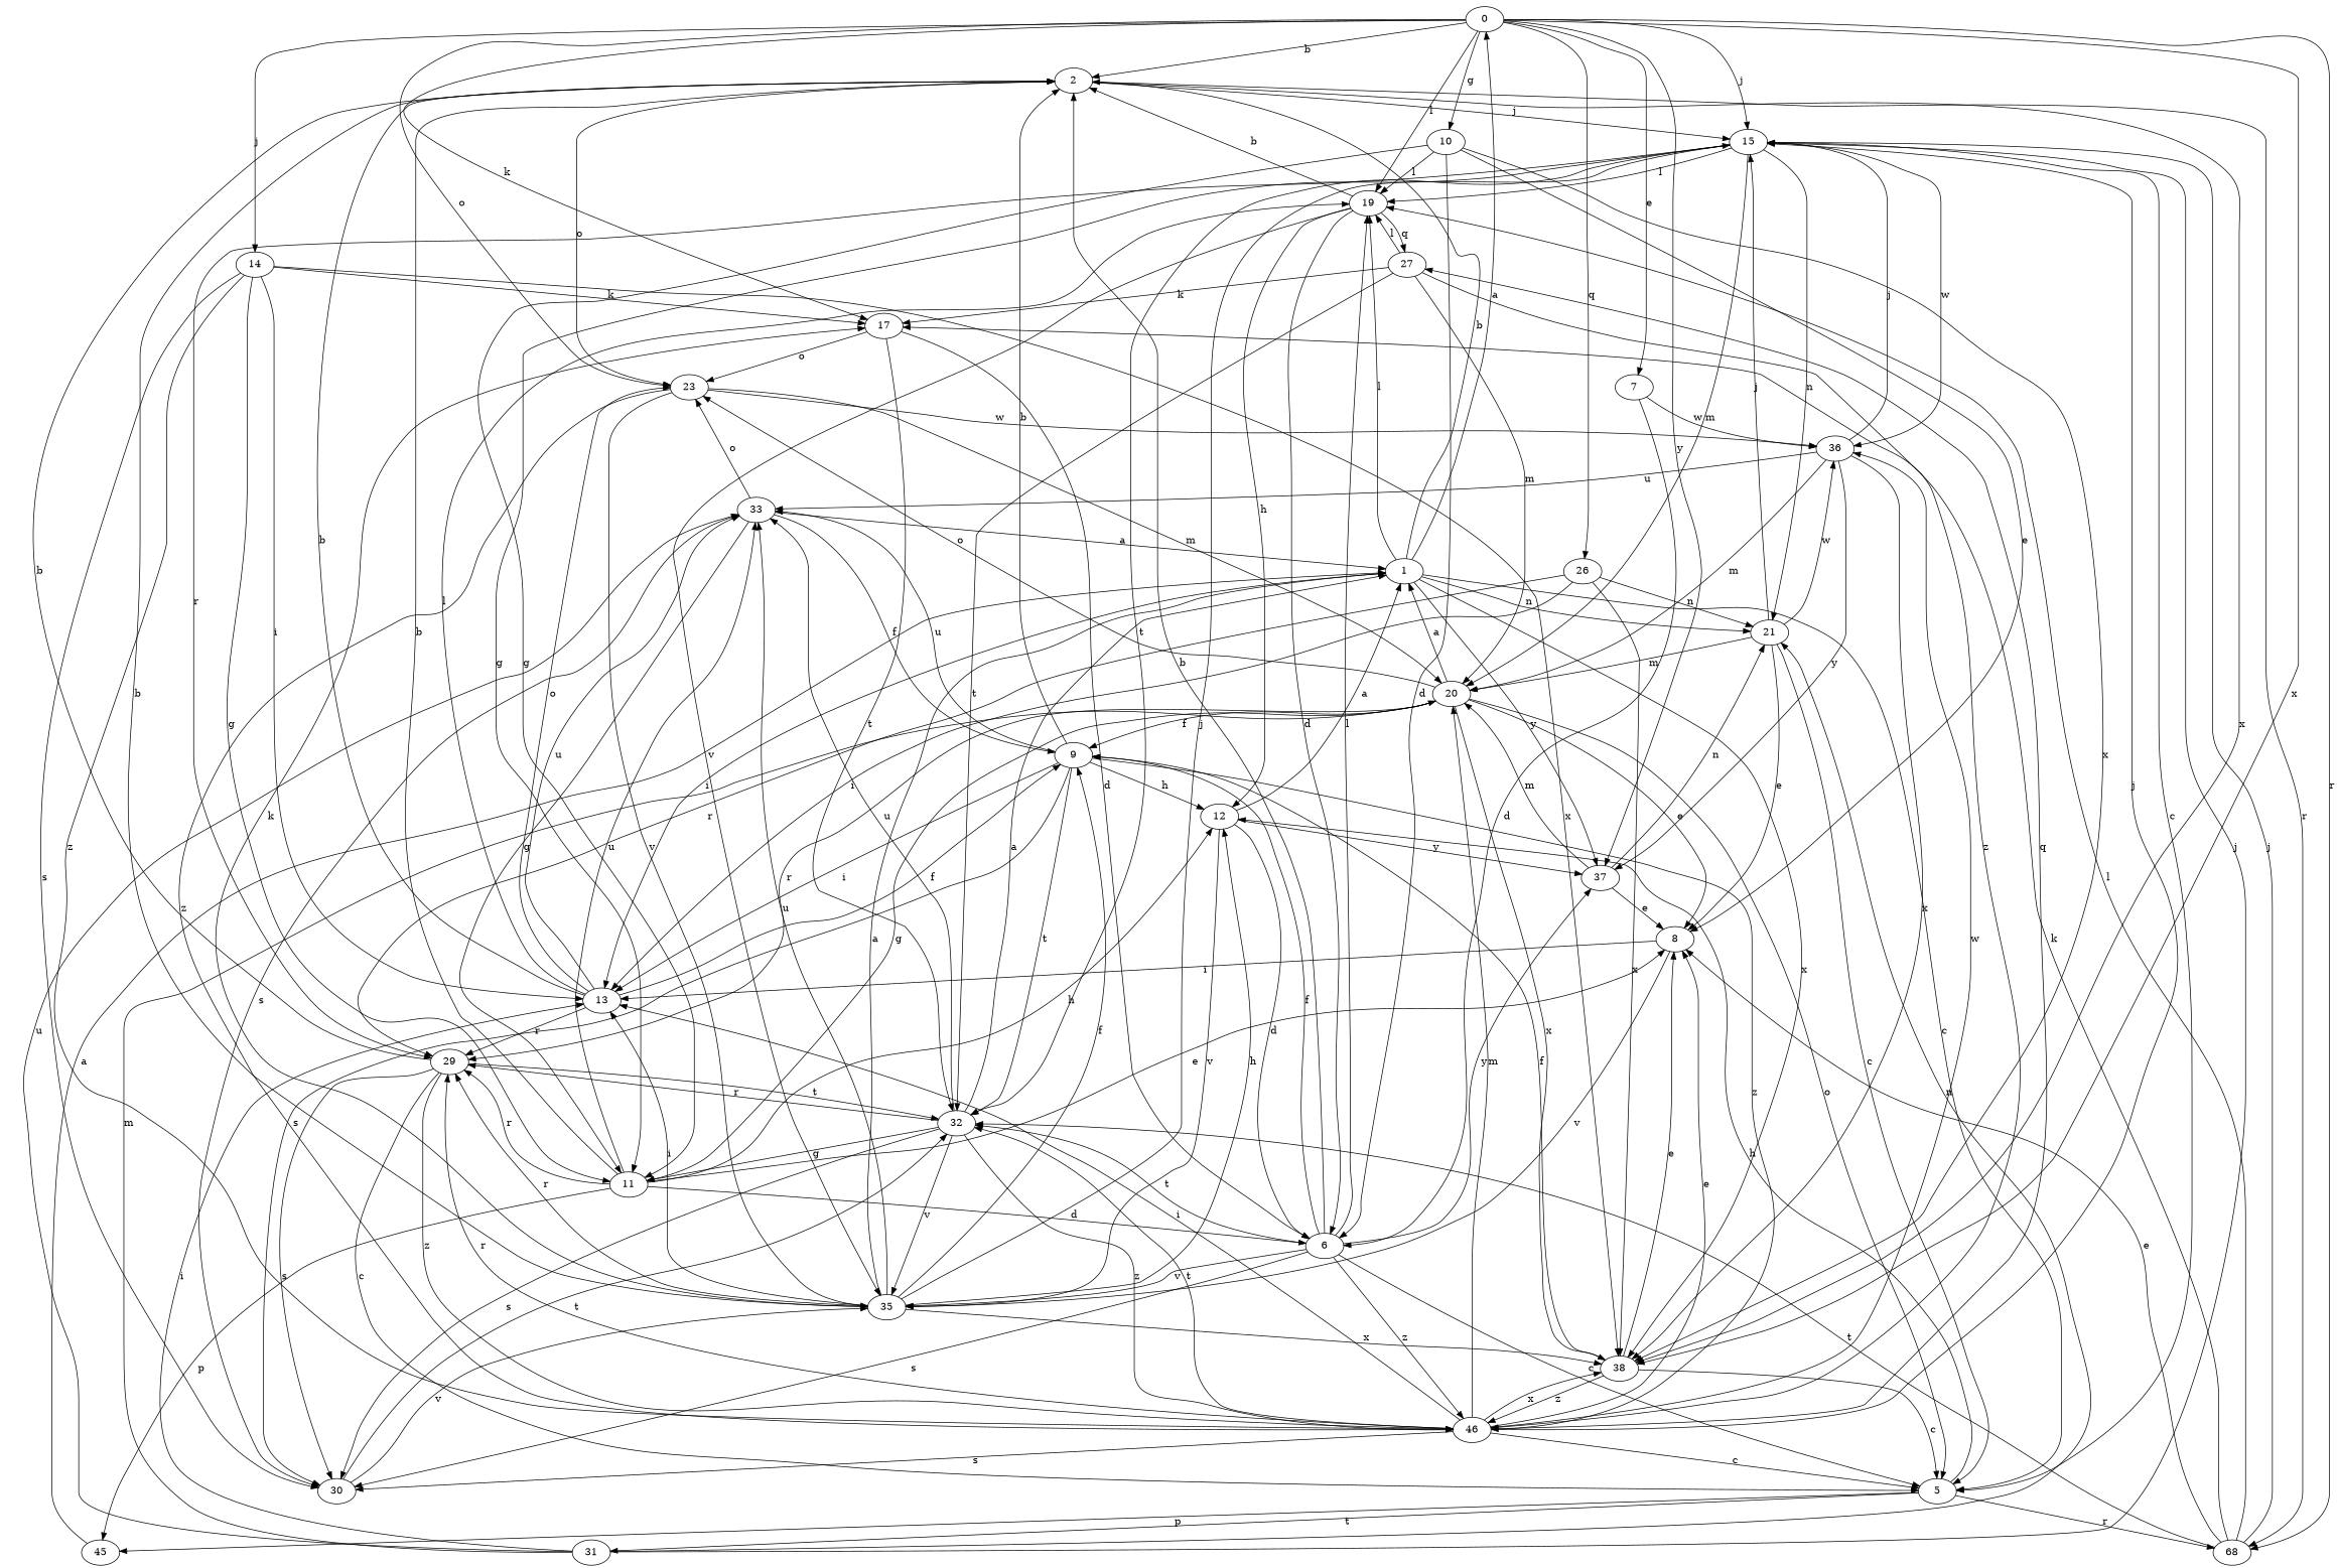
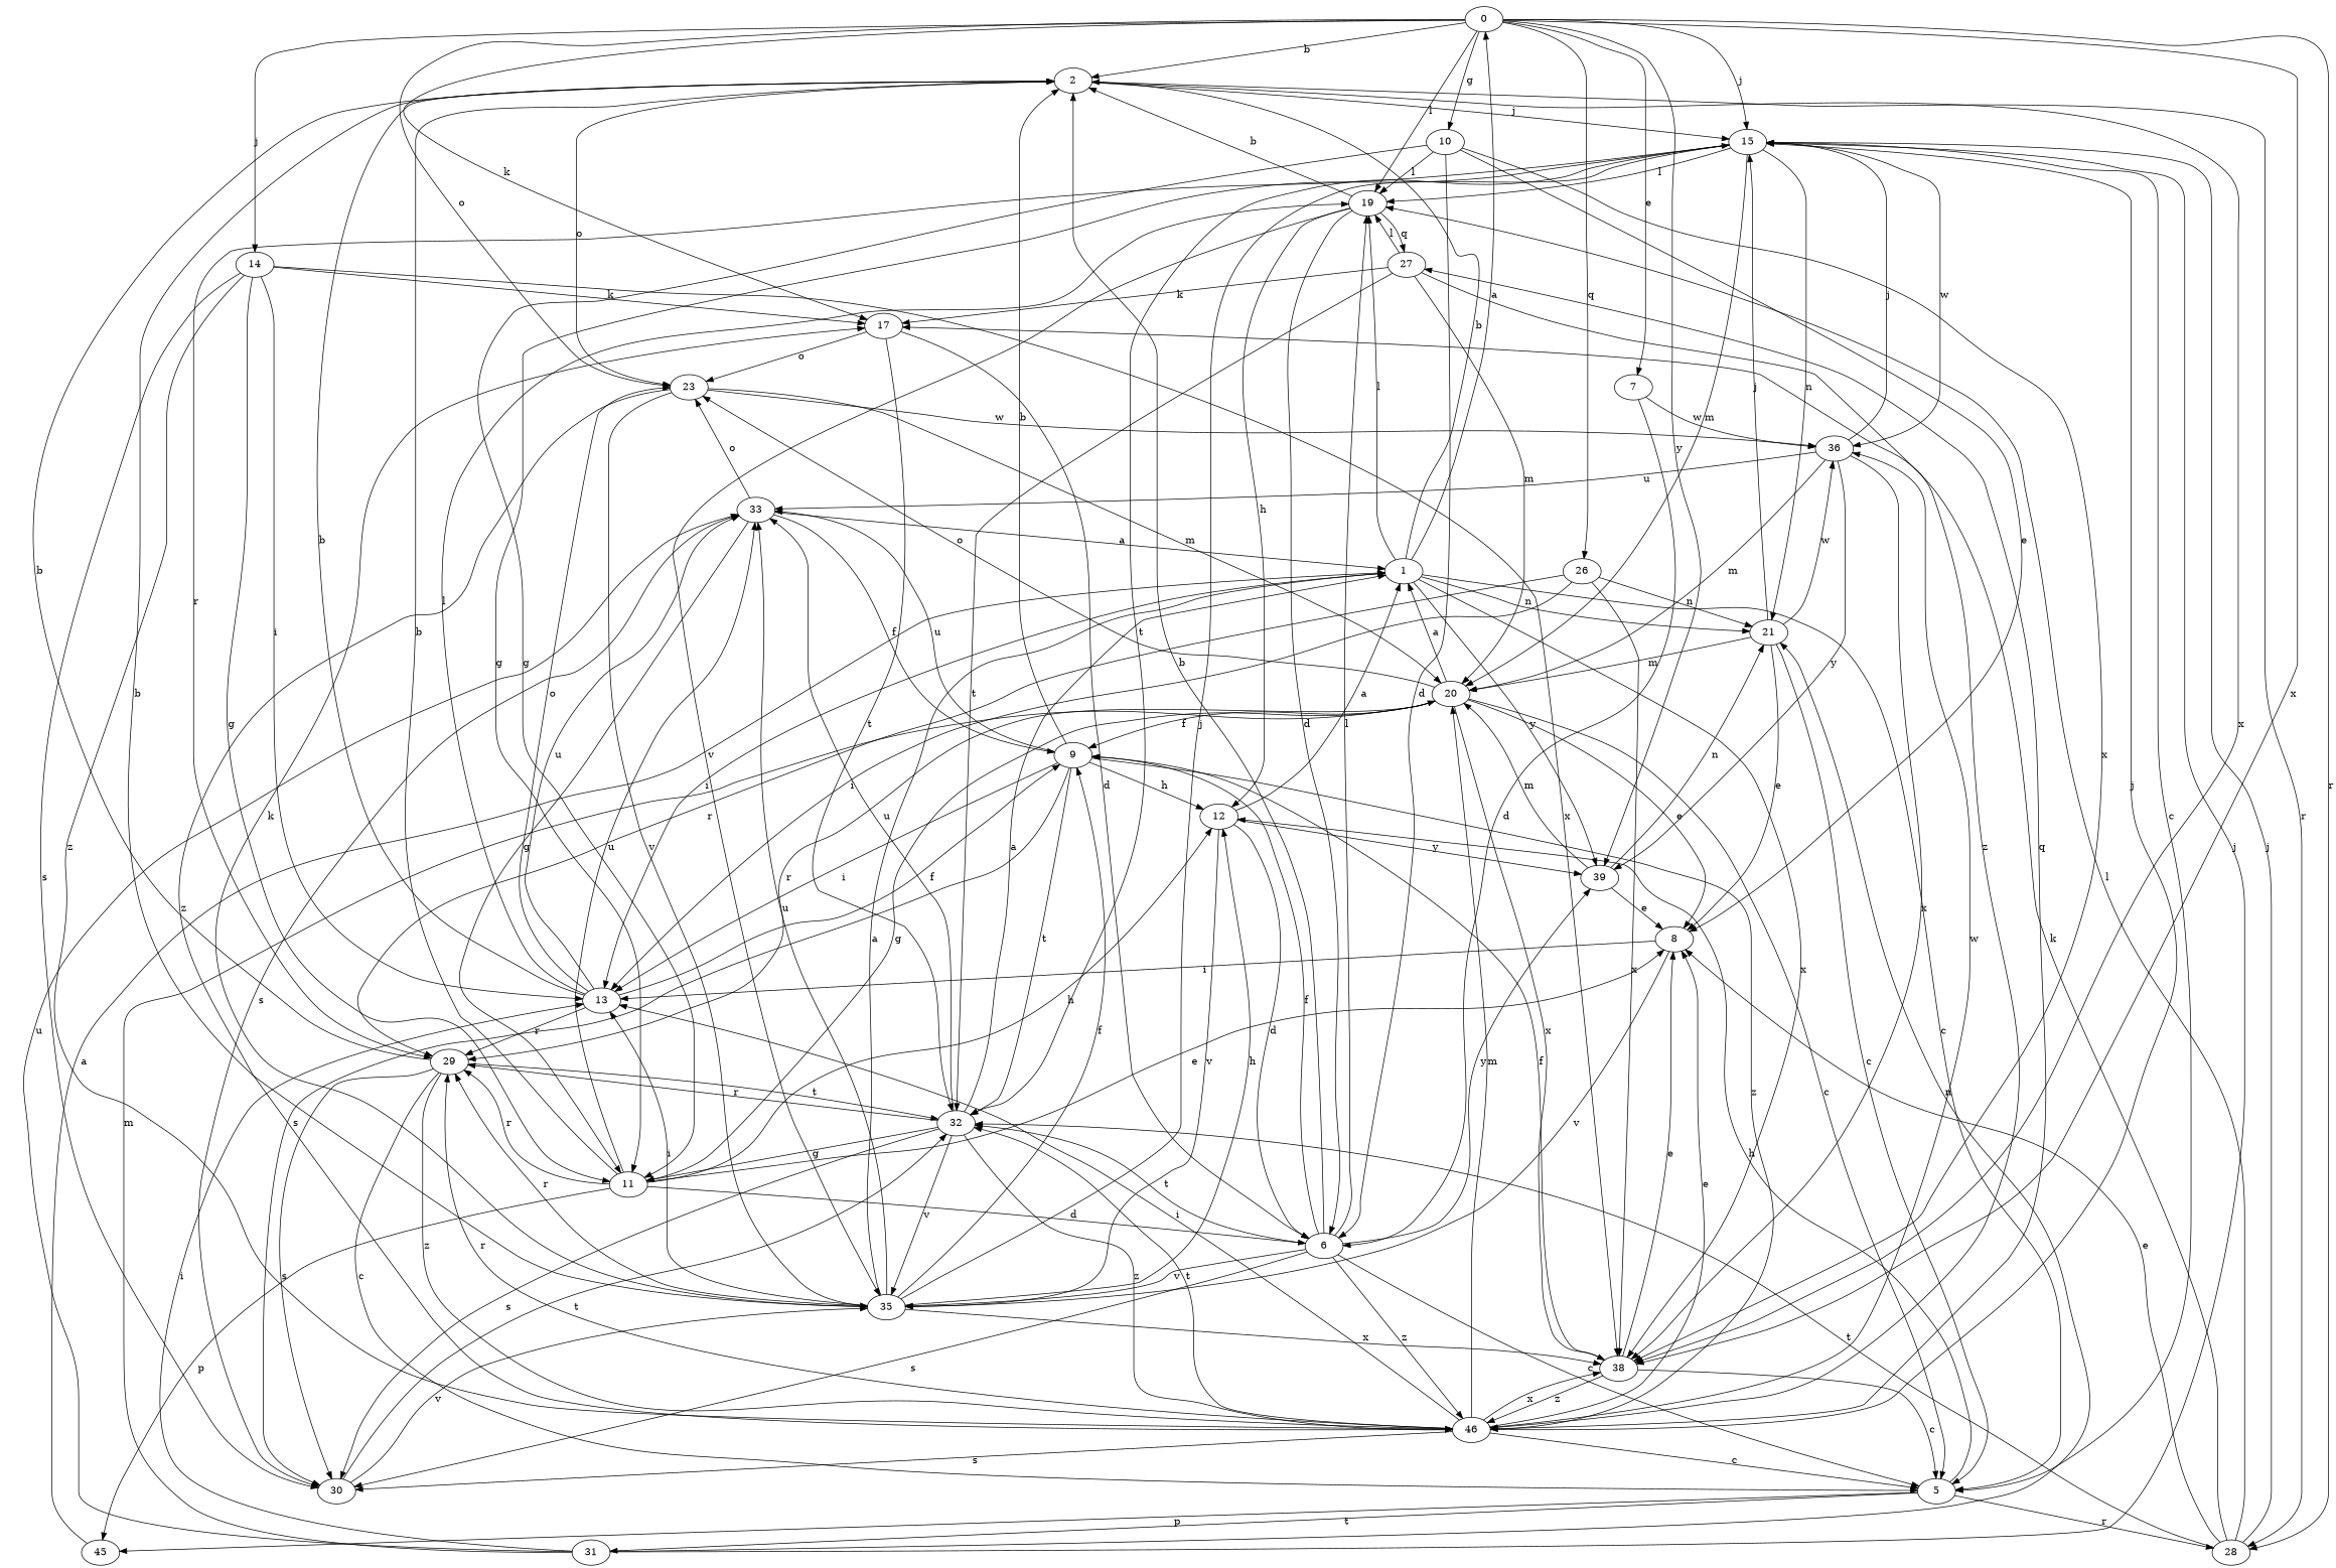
  strict digraph {
    0
    2
    7
    10
    14
    15
    17
    19
    23
    26
-   28 [label=68]
+   28
    38
-   39 [label=37]
+   39
    6
    36
    8
    11
    13
    30
    n20 [label=46]
    5
    21
    32
    29
    20
    35
    12
    27
    9
    1
    n31 [label=45]
    31
    33
    0 -> 2 [label=b]
    0 -> 7 [label=e]
    0 -> 10 [label=g]
    0 -> 14 [label=j]
    0 -> 15 [label=j]
    0 -> 17 [label=k]
    0 -> 19 [label=l]
    0 -> 23 [label=o]
    0 -> 26 [label=q]
    0 -> 28 [label=r]
    0 -> 38 [label=x]
    0 -> 39 [label=y]
    2 -> 15 [label=j]
    2 -> 23 [label=o]
    2 -> 28 [label=r]
    2 -> 38 [label=x]
    7 -> 6 [label=d]
    7 -> 36 [label=w]
    10 -> 19 [label=l]
    10 -> 38 [label=x]
    10 -> 6 [label=d]
    10 -> 8 [label=e]
    10 -> 11 [label=g]
    14 -> 17 [label=k]
    14 -> 38 [label=x]
    14 -> 11 [label=g]
    14 -> 13 [label=i]
    14 -> 30 [label=s]
    14 -> n20 [label=z]
    15 -> 19 [label=l]
    15 -> 36 [label=w]
    15 -> 11 [label=g]
    15 -> 5 [label=c]
    15 -> 21 [label=n]
    15 -> 32 [label=t]
    15 -> 29 [label=r]
    15 -> 20 [label=m]
    17 -> 23 [label=o]
    17 -> 6 [label=d]
    17 -> 32 [label=t]
    19 -> 2 [label=b]
    19 -> 6 [label=d]
    19 -> 35 [label=v]
    19 -> 12 [label=h]
    19 -> 27 [label=q]
    23 -> 36 [label=w]
    23 -> n20 [label=z]
    23 -> 20 [label=m]
    23 -> 35 [label=v]
    26 -> 38 [label=x]
    26 -> 13 [label=i]
    26 -> 21 [label=n]
    26 -> 29 [label=r]
    28 -> 15 [label=j]
    28 -> 17 [label=k]
    28 -> 19 [label=l]
    28 -> 8 [label=e]
    28 -> 32 [label=t]
    38 -> 8 [label=e]
    38 -> n20 [label=z]
    38 -> 5 [label=c]
    38 -> 9 [label=f]
    39 -> 8 [label=e]
    39 -> 21 [label=n]
    39 -> 20 [label=m]
    6 -> 2 [label=b]
    6 -> 19 [label=l]
    6 -> 39 [label=y]
    6 -> 30 [label=s]
    6 -> n20 [label=z]
    6 -> 5 [label=c]
    6 -> 32 [label=t]
    6 -> 35 [label=v]
    6 -> 9 [label=f]
    36 -> 15 [label=j]
    36 -> 38 [label=x]
    36 -> 39 [label=y]
    36 -> 20 [label=m]
    36 -> 33 [label=u]
    8 -> 13 [label=i]
    8 -> 35 [label=v]
    11 -> 2 [label=b]
    11 -> 6 [label=d]
    11 -> 8 [label=e]
    11 -> 29 [label=r]
    11 -> 12 [label=h]
    11 -> n31 [label=p]
    11 -> 33 [label=u]
    13 -> 2 [label=b]
    13 -> 19 [label=l]
    13 -> 23 [label=o]
    13 -> 29 [label=r]
    13 -> 9 [label=f]
    13 -> 33 [label=u]
    30 -> 32 [label=t]
    30 -> 35 [label=v]
    n20 -> 15 [label=j]
    n20 -> 38 [label=x]
    n20 -> 36 [label=w]
    n20 -> 8 [label=e]
    n20 -> 13 [label=i]
    n20 -> 30 [label=s]
    n20 -> 5 [label=c]
    n20 -> 32 [label=t]
    n20 -> 29 [label=r]
    n20 -> 20 [label=m]
    n20 -> 27 [label=q]
    5 -> 28 [label=r]
    5 -> 12 [label=h]
    5 -> n31 [label=p]
    5 -> 31 [label=t]
    21 -> 15 [label=j]
    21 -> 36 [label=w]
    21 -> 8 [label=e]
    21 -> 5 [label=c]
    21 -> 20 [label=m]
    32 -> 11 [label=g]
    32 -> 30 [label=s]
    32 -> n20 [label=z]
    32 -> 29 [label=r]
    32 -> 35 [label=v]
    32 -> 1 [label=a]
    32 -> 33 [label=u]
    29 -> 2 [label=b]
    29 -> 30 [label=s]
    29 -> n20 [label=z]
    29 -> 5 [label=c]
    29 -> 32 [label=t]
    20 -> 23 [label=o]
    20 -> 38 [label=x]
    20 -> 8 [label=e]
    20 -> 11 [label=g]
-   20 -> 5 [label=o]
+   20 -> 5 [label=c]
    20 -> 29 [label=r]
    20 -> 9 [label=f]
    20 -> 1 [label=a]
    35 -> 2 [label=b]
    35 -> 15 [label=j]
    35 -> 17 [label=k]
    35 -> 38 [label=x]
    35 -> 13 [label=i]
    35 -> 29 [label=r]
    35 -> 12 [label=h]
    35 -> 9 [label=f]
    35 -> 1 [label=a]
    35 -> 33 [label=u]
    12 -> 39 [label=y]
    12 -> 6 [label=d]
    12 -> 35 [label=v]
    12 -> 1 [label=a]
    27 -> 17 [label=k]
    27 -> 19 [label=l]
    27 -> n20 [label=z]
    27 -> 32 [label=t]
    27 -> 20 [label=m]
    9 -> 2 [label=b]
    9 -> 13 [label=i]
    9 -> 30 [label=s]
    9 -> n20 [label=z]
    9 -> 32 [label=t]
    9 -> 12 [label=h]
    9 -> 33 [label=u]
    1 -> 0 [label=a]
    1 -> 2 [label=b]
    1 -> 19 [label=l]
    1 -> 38 [label=x]
    1 -> 39 [label=y]
    1 -> 13 [label=i]
    1 -> 5 [label=c]
    1 -> 21 [label=n]
    n31 -> 1 [label=a]
    31 -> 15 [label=j]
    31 -> 13 [label=i]
    31 -> 21 [label=n]
    31 -> 20 [label=m]
    31 -> 33 [label=u]
    33 -> 23 [label=o]
    33 -> 11 [label=g]
    33 -> 30 [label=s]
    33 -> 9 [label=f]
    33 -> 1 [label=a]
  }
